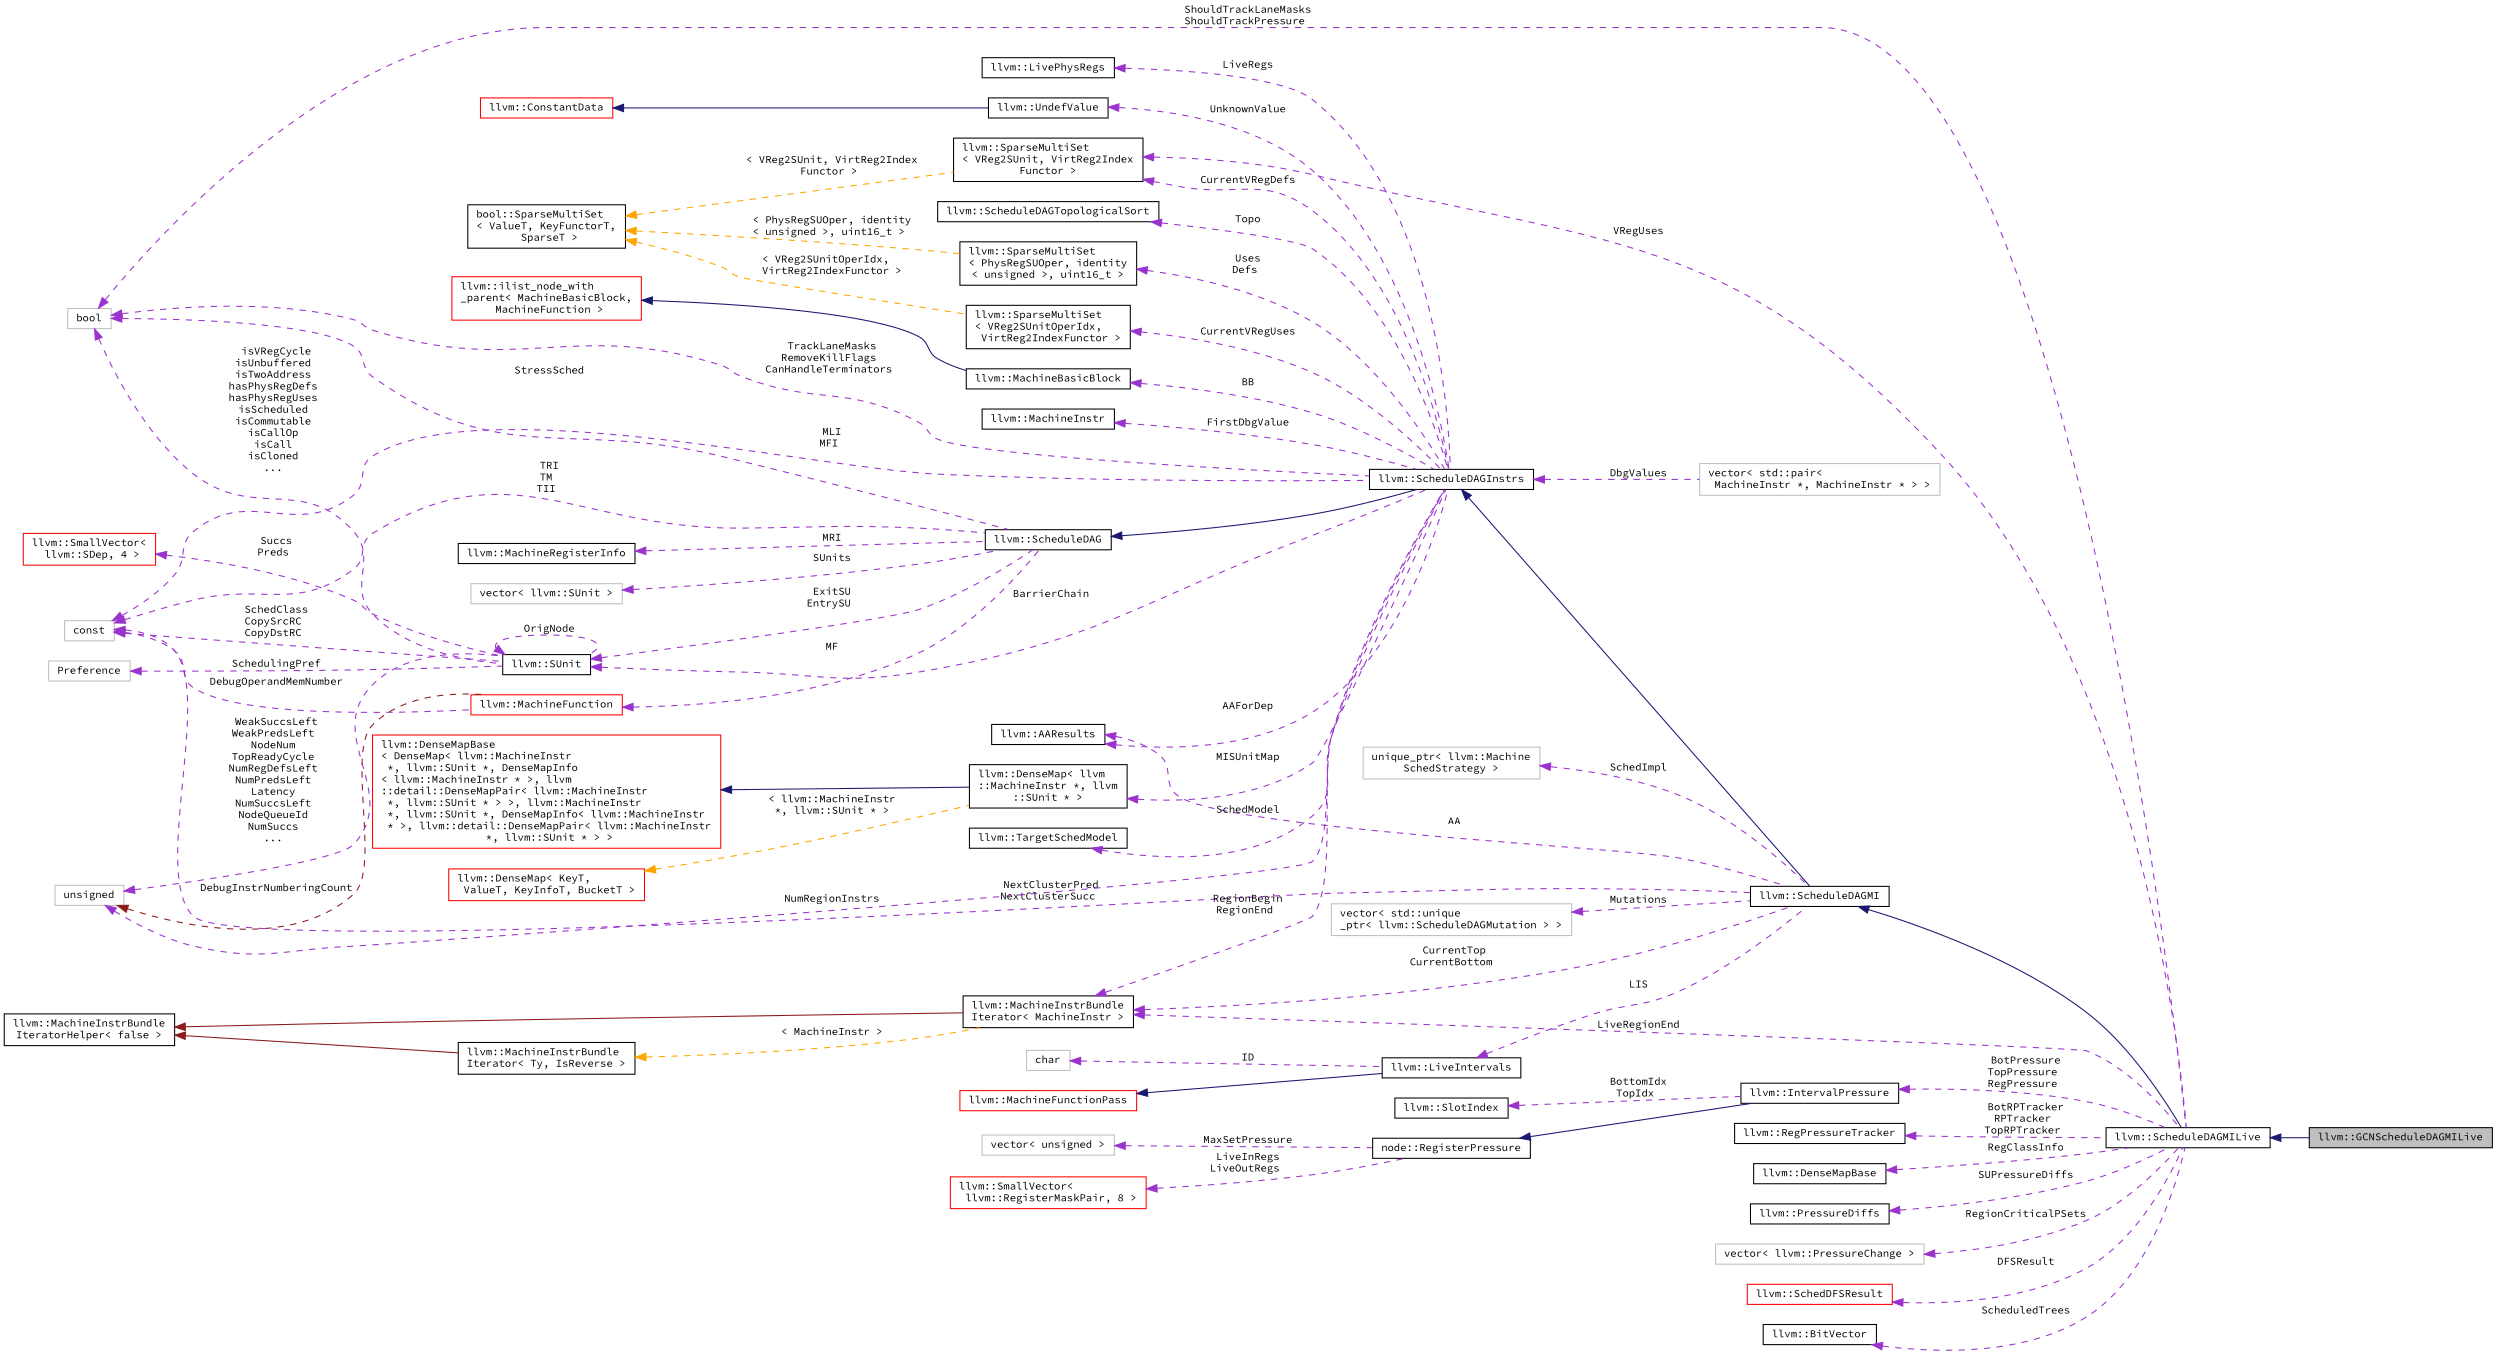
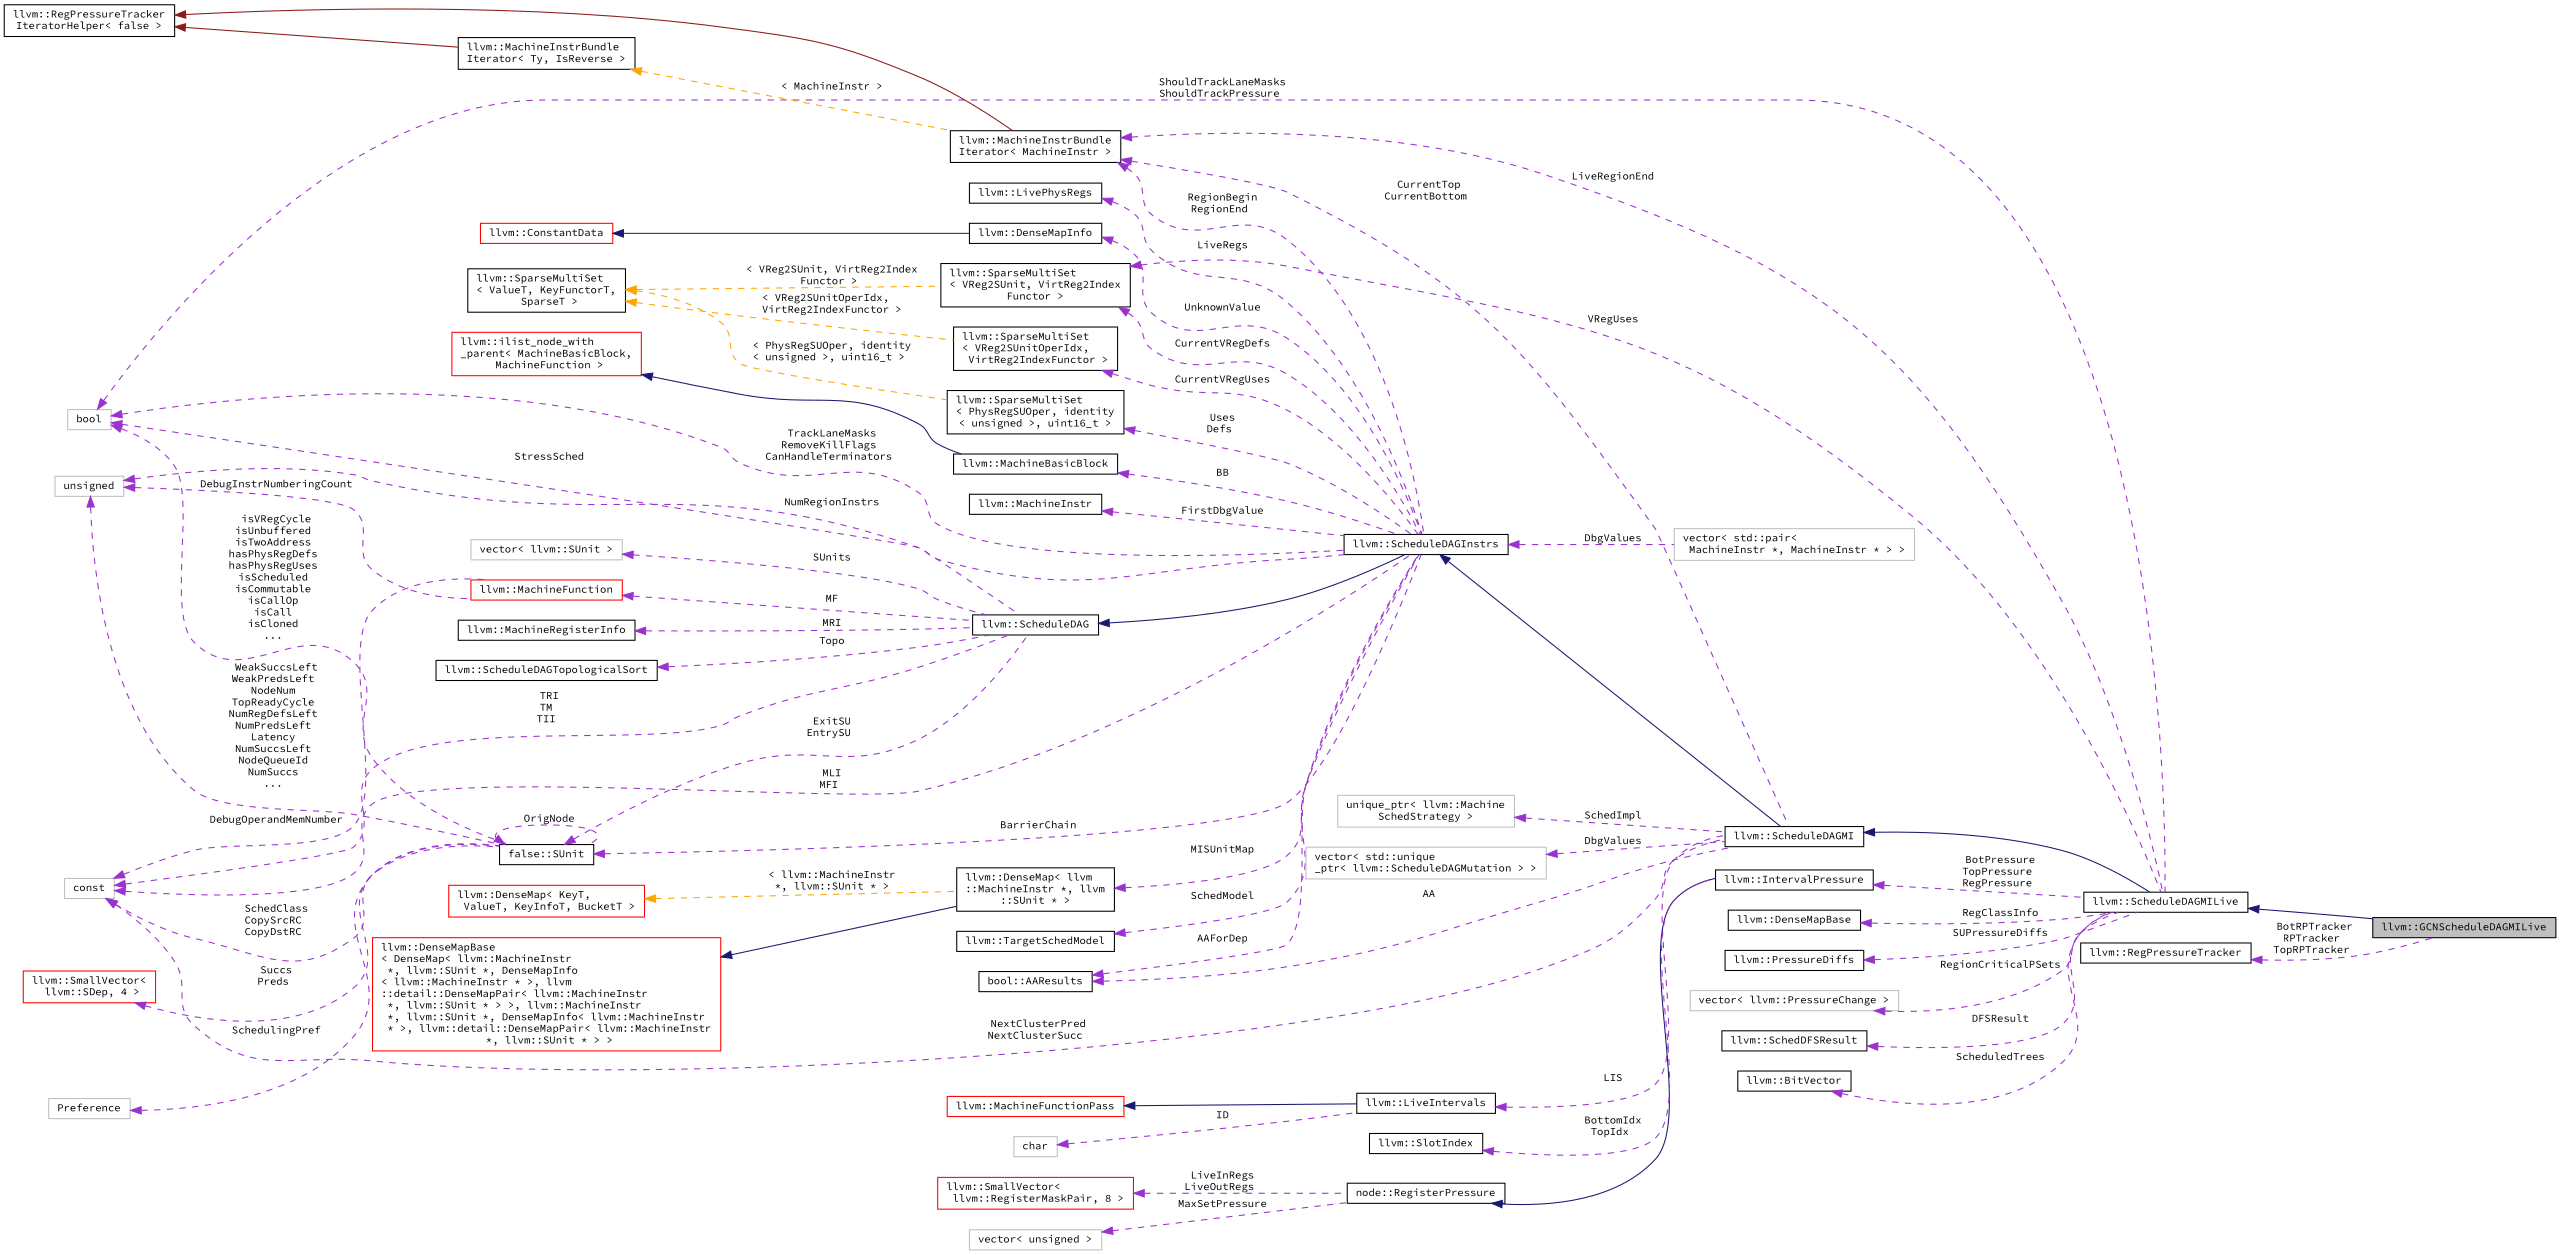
  digraph {
    fontname="Source Code Pro"
    rankdir=LR
    node [color=black fontname="Source Code Pro" fontsize=10 shape=record]
    edge [color=darkorchid3 dir=back fontname="Source Code Pro" fontsize=10 labelfontname=Helvetica labelfontsize=10 style=dashed]
    n1 [fillcolor=grey75 fontcolor=black height=0.2 label="llvm::GCNScheduleDAGMILive" style=filled width=0.4]
    n2 [height=0.2 label="llvm::ScheduleDAGMILive" width=0.4]
    n3 [height=0.2 label="llvm::ScheduleDAGMI" width=0.4]
    n4 [height=0.2 label="llvm::ScheduleDAGInstrs" width=0.4]
    n5 [color=grey75 height=0.2 label="vector\< std::pair\<\l MachineInstr *, MachineInstr * \> \>" width=0.4]
    n6 [height=0.2 label="llvm::ScheduleDAG" width=0.4]
    n7 [color=red height=0.2 label="llvm::MachineFunction" width=0.4]
    n8 [color=grey75 height=0.2 label=bool width=0.4]
-   n9 [height=0.2 label="llvm::SUnit" width=0.4]
+   n9 [height=0.2 label="false::SUnit" width=0.4]
    n10 [color=grey75 height=0.2 label=const width=0.4]
    n11 [color=grey75 height=0.2 label=unsigned width=0.4]
    n12 [color=red height=0.2 label="llvm::SmallVector\<\l llvm::SDep, 4 \>" width=0.4]
    n13 [color=grey75 height=0.2 label=Preference width=0.4]
    n14 [color=grey75 height=0.2 label="vector\< llvm::SUnit \>" width=0.4]
    n15 [height=0.2 label="llvm::MachineRegisterInfo" width=0.4]
    n16 [height=0.2 label="llvm::DenseMap\< llvm\l::MachineInstr *, llvm\l::SUnit * \>" width=0.4]
    n17 [color=red height=0.2 label="llvm::DenseMapBase\l\< DenseMap\< llvm::MachineInstr\l *, llvm::SUnit *, DenseMapInfo\l\< llvm::MachineInstr * \>, llvm\l::detail::DenseMapPair\< llvm::MachineInstr\l *, llvm::SUnit * \> \>, llvm::MachineInstr\l *, llvm::SUnit *, DenseMapInfo\< llvm::MachineInstr\l * \>, llvm::detail::DenseMapPair\< llvm::MachineInstr\l *, llvm::SUnit * \> \>" width=0.4]
    n18 [color=red height=0.2 label="llvm::DenseMap\< KeyT,\l ValueT, KeyInfoT, BucketT \>" width=0.4]
    n19 [height=0.2 label="llvm::MachineInstrBundle\lIterator\< MachineInstr \>" width=0.4]
-   n20 [height=0.2 label="llvm::MachineInstrBundle\lIteratorHelper\< false \>" width=0.4]
+   n20 [height=0.2 label="llvm::RegPressureTracker\lIteratorHelper\< false \>" width=0.4]
    n21 [height=0.2 label="llvm::MachineInstrBundle\lIterator\< Ty, IsReverse \>" width=0.4]
    n22 [height=0.2 label="llvm::LivePhysRegs" width=0.4]
-   n23 [height=0.2 label="llvm::UndefValue" width=0.4]
+   n23 [height=0.2 label="llvm::DenseMapInfo" width=0.4]
    n24 [color=red height=0.2 label="llvm::ConstantData" width=0.4]
-   n25 [height=0.2 label="llvm::AAResults" width=0.4]
+   n25 [height=0.2 label="bool::AAResults" width=0.4]
    n26 [height=0.2 label="llvm::ScheduleDAGTopologicalSort" width=0.4]
    n27 [height=0.2 label="llvm::SparseMultiSet\l\< PhysRegSUOper, identity\l\< unsigned \>, uint16_t \>" width=0.4]
-   n28 [height=0.2 label="bool::SparseMultiSet\l\< ValueT, KeyFunctorT,\l SparseT \>" width=0.4]
+   n28 [height=0.2 label="llvm::SparseMultiSet\l\< ValueT, KeyFunctorT,\l SparseT \>" width=0.4]
    n29 [height=0.2 label="llvm::SparseMultiSet\l\< VReg2SUnit, VirtReg2Index\lFunctor \>" width=0.4]
    n30 [height=0.2 label="llvm::SparseMultiSet\l\< VReg2SUnitOperIdx,\l VirtReg2IndexFunctor \>" width=0.4]
    n31 [height=0.2 label="llvm::MachineBasicBlock" width=0.4]
    n32 [color=red height=0.2 label="llvm::ilist_node_with\l_parent\< MachineBasicBlock,\l MachineFunction \>" width=0.4]
    n33 [height=0.2 label="llvm::MachineInstr" width=0.4]
    n34 [height=0.2 label="llvm::TargetSchedModel" width=0.4]
    n35 [color=grey75 height=0.2 label="vector\< std::unique\l_ptr\< llvm::ScheduleDAGMutation \> \>" width=0.4]
    n36 [height=0.2 label="llvm::LiveIntervals" width=0.4]
    n37 [color=red height=0.2 label="llvm::MachineFunctionPass" width=0.4]
    n38 [color=grey75 height=0.2 label=char width=0.4]
    n39 [color=grey75 height=0.2 label="unique_ptr\< llvm::Machine\lSchedStrategy \>" width=0.4]
    n40 [height=0.2 label="llvm::IntervalPressure" width=0.4]
    n41 [height=0.2 label="node::RegisterPressure" width=0.4]
    n42 [color=red height=0.2 label="llvm::SmallVector\<\l llvm::RegisterMaskPair, 8 \>" width=0.4]
    n43 [color=grey75 height=0.2 label="vector\< unsigned \>" width=0.4]
    n44 [height=0.2 label="llvm::SlotIndex" width=0.4]
    n45 [height=0.2 label="llvm::RegPressureTracker" width=0.4]
    n46 [height=0.2 label="llvm::DenseMapBase" width=0.4]
    n47 [height=0.2 label="llvm::PressureDiffs" width=0.4]
    n48 [color=grey75 height=0.2 label="vector\< llvm::PressureChange \>" width=0.4]
-   n49 [color=red height=0.2 label="llvm::SchedDFSResult" width=0.4]
+   n49 [height=0.2 label="llvm::SchedDFSResult" width=0.4]
    n50 [height=0.2 label="llvm::BitVector" width=0.4]
    n2 -> n1 [color=midnightblue style=solid]
    n3 -> n2 [color=midnightblue style=solid]
    n4 -> n3 [color=midnightblue style=solid]
    n4 -> n5 [label=" DbgValues"]
    n6 -> n4 [color=midnightblue style=solid]
    n7 -> n6 [label=" MF"]
    n8 -> n2 [label=" ShouldTrackLaneMasks\nShouldTrackPressure"]
    n8 -> n4 [label=" TrackLaneMasks\nRemoveKillFlags\nCanHandleTerminators"]
    n8 -> n6 [label=" StressSched"]
    n8 -> n9 [label=" isVRegCycle\nisUnbuffered\nisTwoAddress\nhasPhysRegDefs\nhasPhysRegUses\nisScheduled\nisCommutable\nisCallOp\nisCall\nisCloned\n..."]
    n9 -> n4 [label=" BarrierChain"]
    n9 -> n6 [label=" ExitSU\nEntrySU"]
    n9 -> n9 [label=" OrigNode"]
    n10 -> n3 [label=" NextClusterPred\nNextClusterSucc"]
    n10 -> n4 [label=" MLI\nMFI"]
    n10 -> n6 [label=" TRI\nTM\nTII"]
    n10 -> n7 [label=" DebugOperandMemNumber"]
    n10 -> n9 [label=" SchedClass\nCopySrcRC\nCopyDstRC"]
    n11 -> n4 [label=" NumRegionInstrs"]
-   n11 -> n7 [color=firebrick4 label=" DebugInstrNumberingCount"]
+   n11 -> n7 [label=" DebugInstrNumberingCount"]
    n11 -> n9 [label=" WeakSuccsLeft\nWeakPredsLeft\nNodeNum\nTopReadyCycle\nNumRegDefsLeft\nNumPredsLeft\nLatency\nNumSuccsLeft\nNodeQueueId\nNumSuccs\n..."]
    n12 -> n9 [label=" Succs\nPreds"]
    n13 -> n9 [label=" SchedulingPref"]
    n14 -> n6 [label=" SUnits"]
    n15 -> n6 [label=" MRI"]
    n16 -> n4 [label=" MISUnitMap"]
    n17 -> n16 [color=midnightblue style=solid]
    n18 -> n16 [color=orange label=" \< llvm::MachineInstr\l *, llvm::SUnit * \>"]
    n19 -> n2 [label=" LiveRegionEnd"]
    n19 -> n3 [label=" CurrentTop\nCurrentBottom"]
    n19 -> n4 [label=" RegionBegin\nRegionEnd"]
    n20 -> n19 [color=firebrick4 style=solid]
    n20 -> n21 [color=firebrick4 style=solid]
    n21 -> n19 [color=orange label=" \< MachineInstr \>"]
    n22 -> n4 [label=" LiveRegs"]
    n23 -> n4 [label=" UnknownValue"]
    n24 -> n23 [color=midnightblue style=solid]
    n25 -> n3 [label=" AA"]
    n25 -> n4 [label=" AAForDep"]
-   n26 -> n4 [label=" Topo"]
+   n26 -> n6 [label=" Topo"]
    n27 -> n4 [label=" Uses\nDefs"]
    n28 -> n27 [color=orange label=" \< PhysRegSUOper, identity\l\< unsigned \>, uint16_t \>"]
    n28 -> n29 [color=orange label=" \< VReg2SUnit, VirtReg2Index\lFunctor \>"]
    n28 -> n30 [color=orange label=" \< VReg2SUnitOperIdx,\l VirtReg2IndexFunctor \>"]
    n29 -> n2 [label=" VRegUses"]
    n29 -> n4 [label=" CurrentVRegDefs"]
    n30 -> n4 [label=" CurrentVRegUses"]
    n31 -> n4 [label=" BB"]
    n32 -> n31 [color=midnightblue style=solid]
    n33 -> n4 [label=" FirstDbgValue"]
    n34 -> n4 [label=" SchedModel"]
-   n35 -> n3 [label=" Mutations"]
+   n35 -> n3 [label=" DbgValues"]
    n36 -> n3 [label=" LIS"]
    n37 -> n36 [color=midnightblue style=solid]
    n38 -> n36 [label=" ID"]
    n39 -> n3 [label=" SchedImpl"]
    n40 -> n2 [label=" BotPressure\nTopPressure\nRegPressure"]
    n41 -> n40 [color=midnightblue style=solid]
    n42 -> n41 [label=" LiveInRegs\nLiveOutRegs"]
    n43 -> n41 [label=" MaxSetPressure"]
    n44 -> n40 [label=" BottomIdx\nTopIdx"]
-   n45 -> n2 [label=" BotRPTracker\nRPTracker\nTopRPTracker"]
+   n45 -> n1 [label=" BotRPTracker\nRPTracker\nTopRPTracker"]
    n46 -> n2 [label=" RegClassInfo"]
    n47 -> n2 [label=" SUPressureDiffs"]
    n48 -> n2 [label=" RegionCriticalPSets"]
    n49 -> n2 [label=" DFSResult"]
    n50 -> n2 [label=" ScheduledTrees"]
  }
